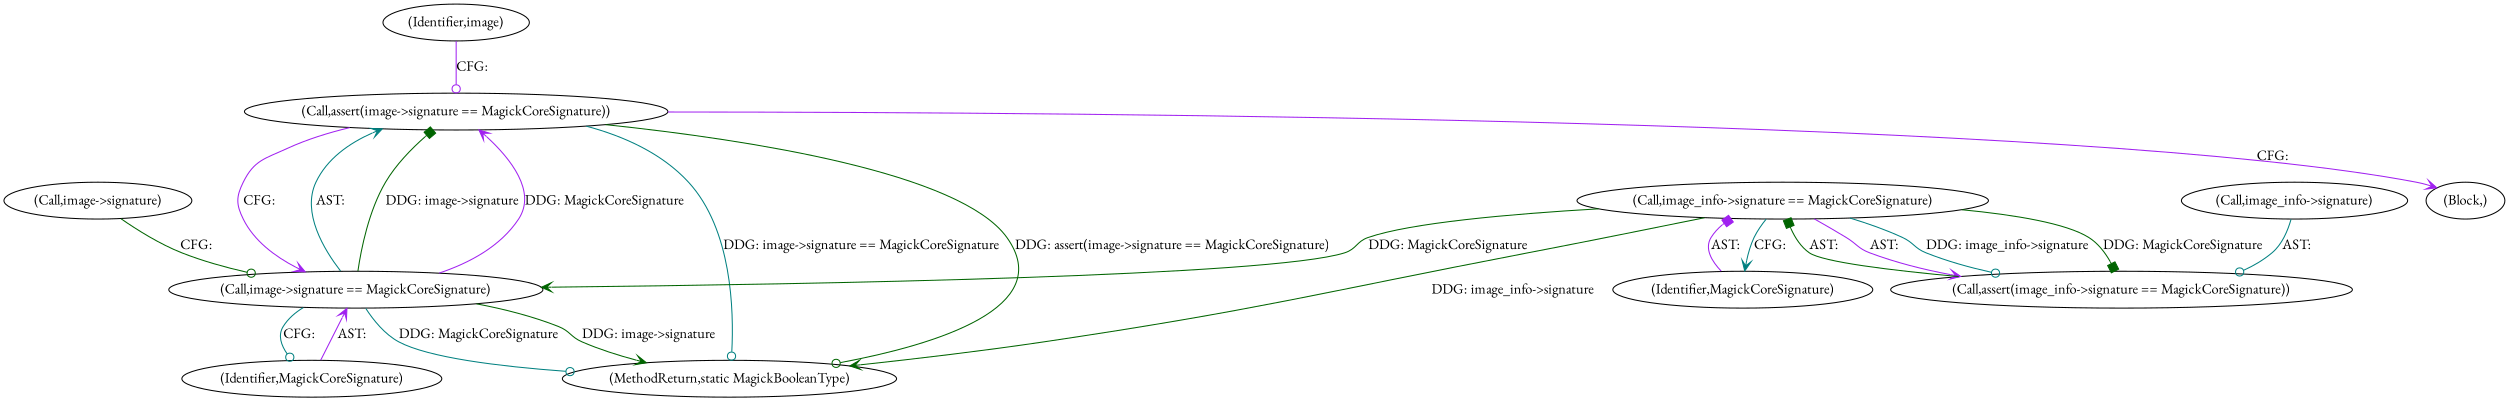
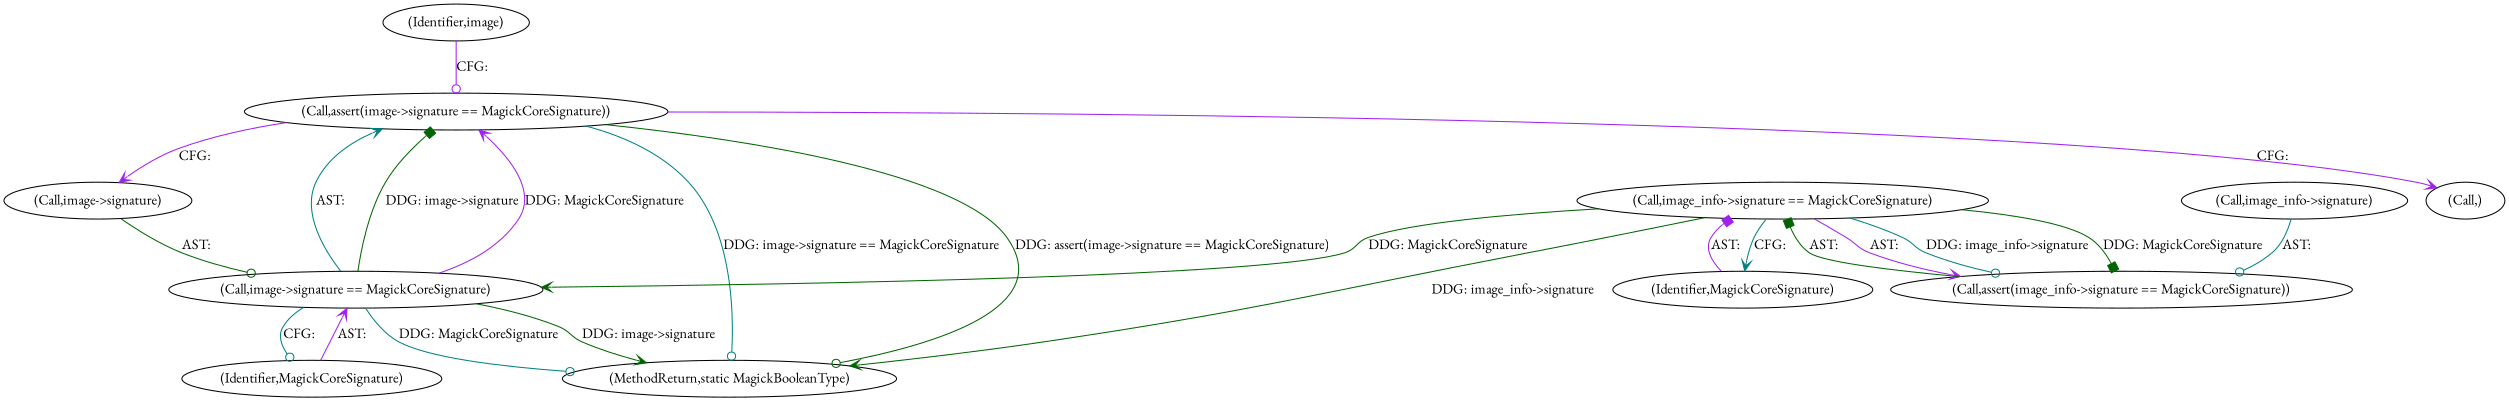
  digraph {
    fontname="EB Garamond"
    node [fontname="EB Garamond"]
    edge [arrowhead=vee color=darkgreen fontname="EB Garamond"]
    n1 [label="(Call,assert(image->signature == MagickCoreSignature))"]
    n2 [label="(Call,image->signature == MagickCoreSignature)"]
    n3 [label="(MethodReturn,static MagickBooleanType)"]
-   n4 [label="(Block,)"]
+   n4 [label="(Call,)"]
    n5 [label="(Identifier,MagickCoreSignature)"]
    n6 [label="(Call,image_info->signature == MagickCoreSignature)"]
    n7 [label="(Call,assert(image_info->signature == MagickCoreSignature))"]
    n8 [label="(Identifier,MagickCoreSignature)"]
    n9 [label="(Call,image->signature)"]
    n10 [label="(Identifier,image)"]
    n11 [label="(Call,image_info->signature)"]
-   n1 -> n2 [color=purple label="CFG: "]
+   n1 -> n9 [color=purple label="CFG: "]
    n1 -> n3 [arrowhead=odot label="DDG: assert(image->signature == MagickCoreSignature)"]
    n1 -> n3 [arrowhead=odot color=teal label="DDG: image->signature == MagickCoreSignature"]
    n1 -> n4 [color=purple label="CFG: "]
    n2 -> n1 [color=teal label="AST: "]
    n2 -> n1 [arrowhead=box label="DDG: image->signature"]
    n2 -> n1 [color=purple label="DDG: MagickCoreSignature"]
    n2 -> n3 [arrowhead=odot color=teal label="DDG: MagickCoreSignature"]
    n2 -> n3 [label="DDG: image->signature"]
    n2 -> n5 [arrowhead=odot color=teal label="CFG: "]
    n5 -> n2 [color=purple label="AST: "]
    n6 -> n2 [label="DDG: MagickCoreSignature"]
    n6 -> n3 [label="DDG: image_info->signature"]
    n6 -> n7 [color=purple label="AST: "]
    n6 -> n7 [arrowhead=odot color=teal label="DDG: image_info->signature"]
    n6 -> n7 [arrowhead=box label="DDG: MagickCoreSignature"]
    n6 -> n8 [color=teal label="CFG: "]
    n7 -> n6 [arrowhead=box label="AST: "]
    n8 -> n6 [arrowhead=box color=purple label="AST: "]
-   n9 -> n2 [arrowhead=odot label="CFG: "]
+   n9 -> n2 [arrowhead=odot label="AST: "]
    n10 -> n1 [arrowhead=odot color=purple label="CFG: "]
    n11 -> n7 [arrowhead=odot color=teal label="AST: "]
  }
